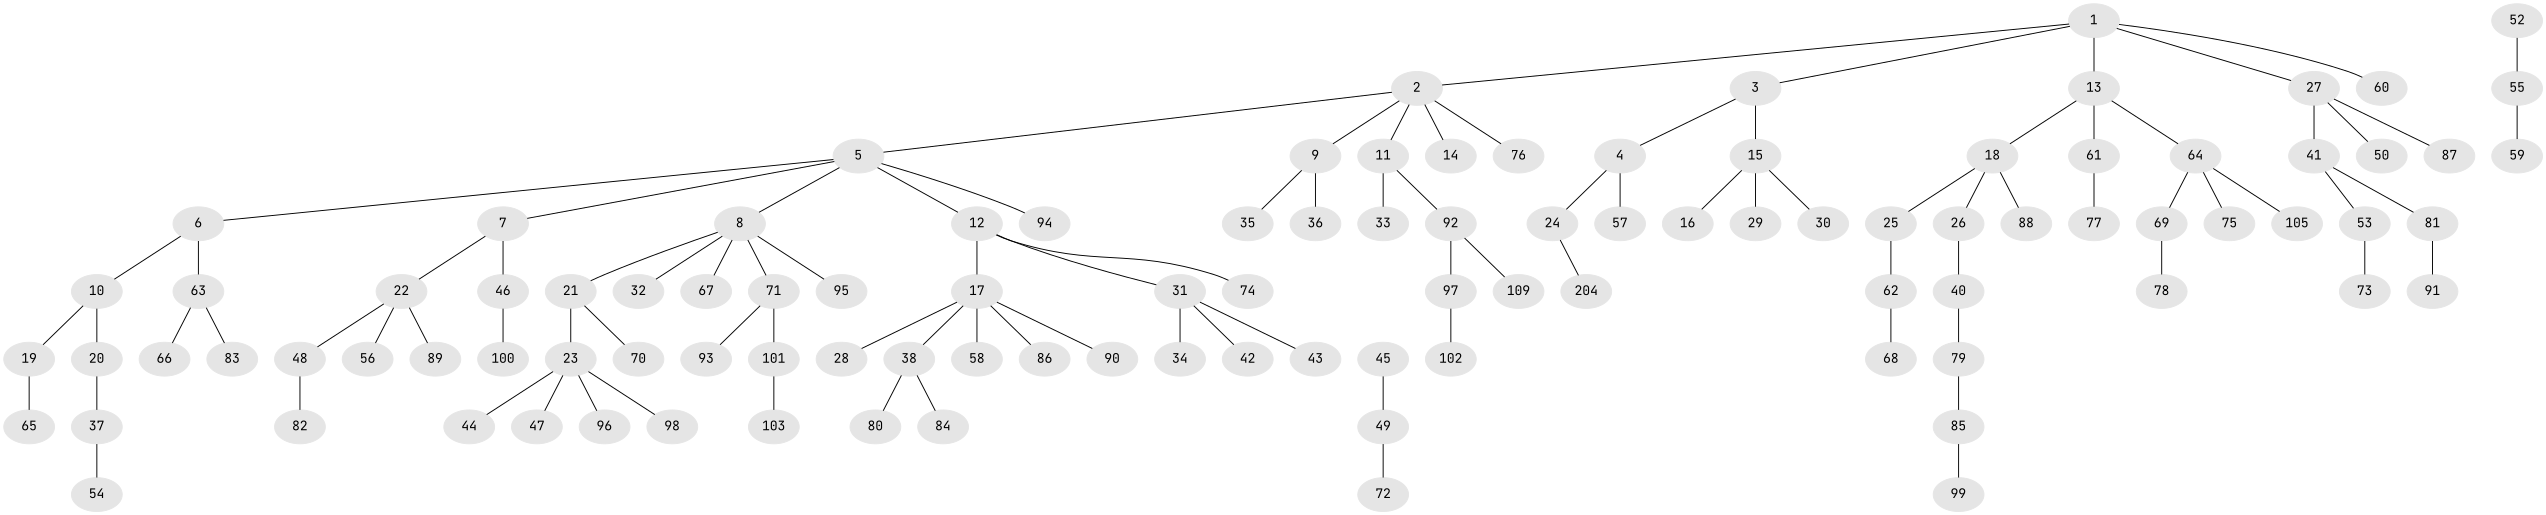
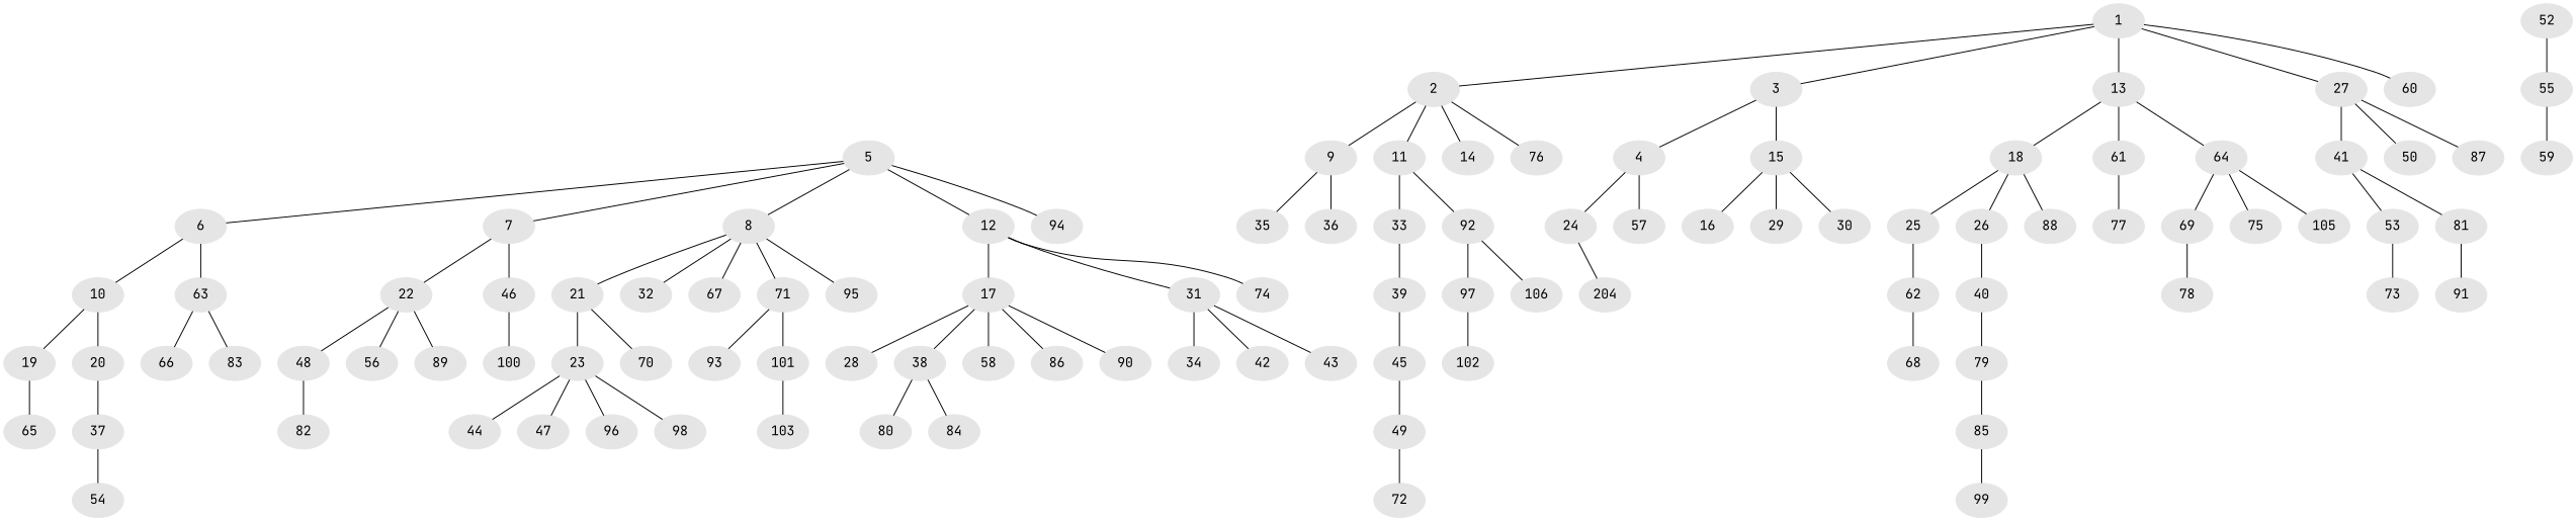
  graph {
    fontname="JetBrains Mono"
    node [color=gray90 fontname="JetBrains Mono" style=filled]
    edge [fontname="JetBrains Mono"]
    1
    2
    3
    13
    27
    60
    5
    9
    11
    14
    76
    4
    15
    18
    61
    64
    41
    50
    87
    6
    7
    8
    12
    94
    35
    36
    33
    92
    24
    57
    16
    29
    30
    n34 [label=204]
    10
    63
    22
    46
    21
    32
    67
    71
    95
    17
    31
    74
    19
    20
    66
    83
    48
    56
    89
    100
    23
    70
    93
    101
    65
    37
+   39
    97
-   106 [label=109]
+   106
    28
    38
    58
    86
    90
    34
    42
    43
    25
    26
    88
    77
    69
    75
    105
    80
    84
    62
    40
    54
    44
    47
    96
    98
    82
    68
    79
    53
    81
    45
    49
    85
    73
    91
    72
    52
    55
    59
    78
    103
    99
    102
    1 -- 2
    1 -- 3
    1 -- 13
    1 -- 27
    1 -- 60
-   2 -- 5
    2 -- 9
    2 -- 11
    2 -- 14
    2 -- 76
    3 -- 4
    3 -- 15
    13 -- 18
    13 -- 61
    13 -- 64
    27 -- 41
    27 -- 50
    27 -- 87
    5 -- 6
    5 -- 7
    5 -- 8
    5 -- 12
    5 -- 94
    9 -- 35
    9 -- 36
    11 -- 33
    11 -- 92
    4 -- 24
    4 -- 57
    15 -- 16
    15 -- 29
    15 -- 30
    18 -- 25
    18 -- 26
    18 -- 88
    61 -- 77
    64 -- 69
    64 -- 75
    64 -- 105
    41 -- 53
    41 -- 81
    6 -- 10
    6 -- 63
    7 -- 22
    7 -- 46
    8 -- 21
    8 -- 32
    8 -- 67
    8 -- 71
    8 -- 95
    12 -- 17
    12 -- 31
    12 -- 74
+   33 -- 39
    92 -- 97
    92 -- 106
    24 -- n34
    10 -- 19
    10 -- 20
    63 -- 66
    63 -- 83
    22 -- 48
    22 -- 56
    22 -- 89
    46 -- 100
    21 -- 23
    21 -- 70
    71 -- 93
    71 -- 101
    17 -- 28
    17 -- 38
    17 -- 58
    17 -- 86
    17 -- 90
    31 -- 34
    31 -- 42
    31 -- 43
    19 -- 65
    20 -- 37
    48 -- 82
    23 -- 44
    23 -- 47
    23 -- 96
    23 -- 98
    101 -- 103
    37 -- 54
+   39 -- 45
    97 -- 102
    38 -- 80
    38 -- 84
    25 -- 62
    26 -- 40
    69 -- 78
    62 -- 68
    40 -- 79
    79 -- 85
    53 -- 73
    81 -- 91
    45 -- 49
    49 -- 72
    85 -- 99
    52 -- 55
    55 -- 59
  }
